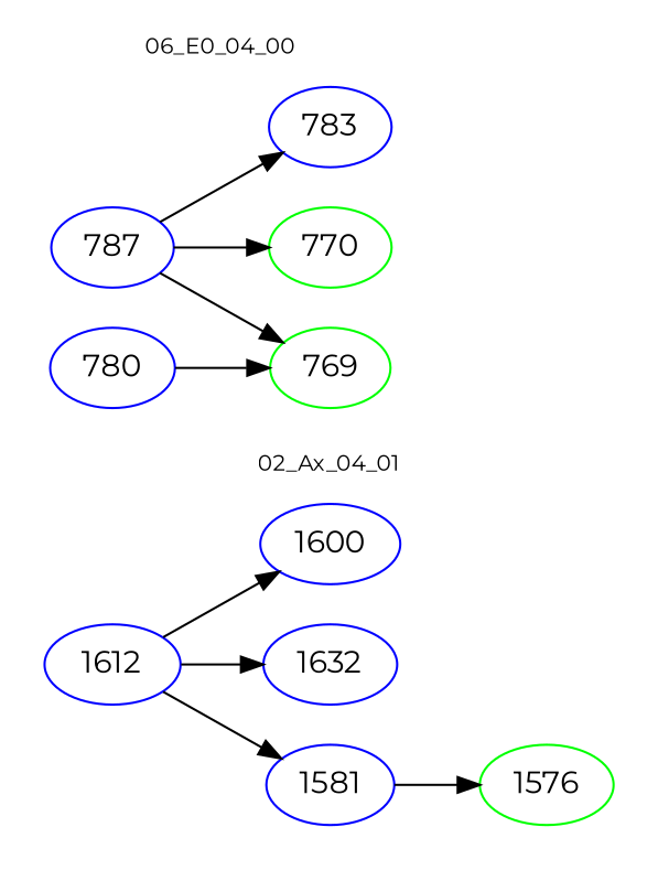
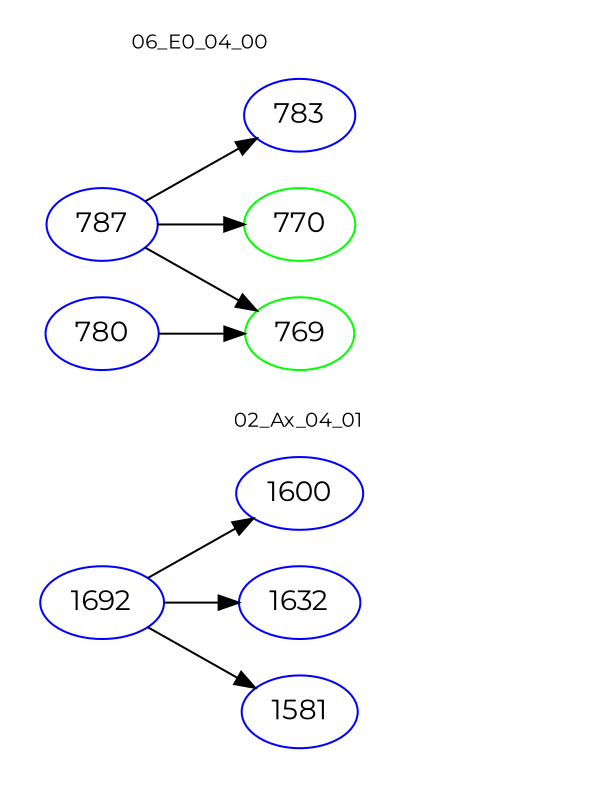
  digraph {
    fontname=Montserrat
    rankdir=LR
    node [color=blue fontname=Montserrat]
    edge [color=black fontname=Montserrat]
-   n1 [label=1612]
+   n1 [label=1692]
    n2 [label=1581]
    n3 [label=1632]
    n4 [label=1600]
-   n5 [color=green label=1576]
    n6 [label=787]
    n7 [color=green label=770]
    n8 [label=780]
    n9 [label=783]
    n10 [color=green label=769]
    subgraph cluster_1 {
      color=white
      fontsize=10
      label="02_Ax_04_01"
      n1
      n2
      n3
      n4
-     n5
    }
    subgraph cluster_2 {
      color=white
      fontsize=10
      label="06_E0_04_00"
      n6
      n7
      n8
      n9
      n10
    }
    n1 -> n2
    n1 -> n3
    n1 -> n4
-   n2 -> n5
    n6 -> n7
    n6 -> n9
    n6 -> n10
    n8 -> n10
  }
